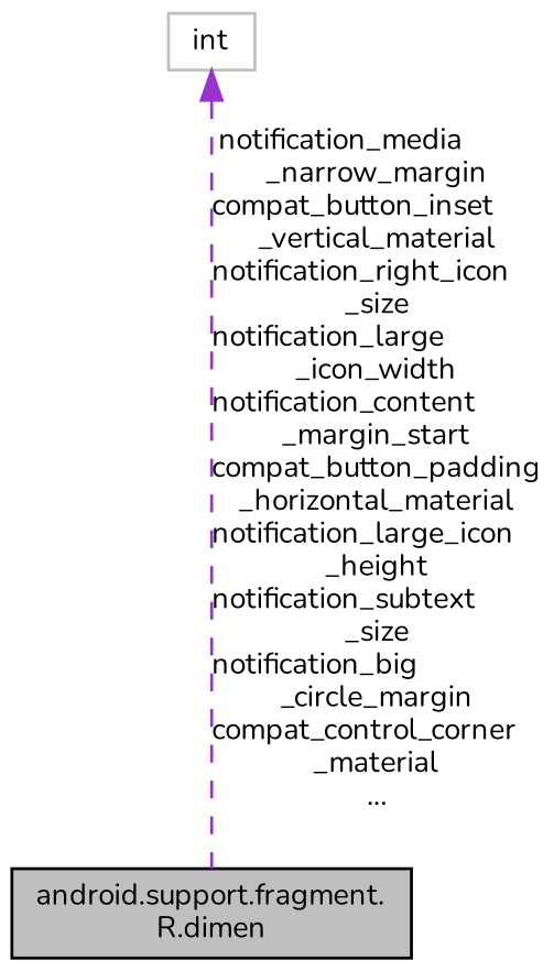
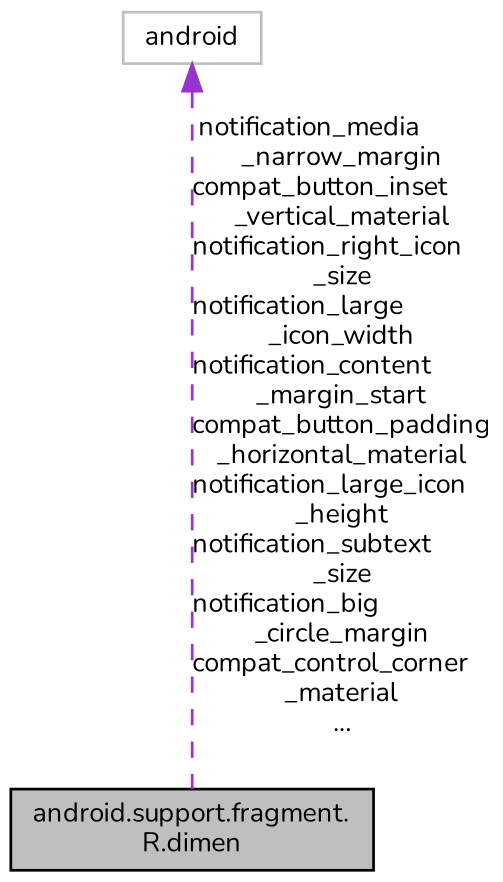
  digraph {
    fontname=Nunito
    node [fontname=Nunito fontsize=10 shape=record style=filled]
    n1 [color=black fillcolor=grey75 fontcolor=black height=0.2 label="android.support.fragment.\lR.dimen" width=0.4]
-   n2 [color=grey75 fillcolor=white height=0.2 label=int width=0.4]
+   n2 [color=grey75 fillcolor=white height=0.2 label=android width=0.4]
    n2 -> n1 [color=darkorchid3 dir=back fontname=Nunito fontsize=10 label=" notification_media\l_narrow_margin\ncompat_button_inset\l_vertical_material\nnotification_right_icon\l_size\nnotification_large\l_icon_width\nnotification_content\l_margin_start\ncompat_button_padding\l_horizontal_material\nnotification_large_icon\l_height\nnotification_subtext\l_size\nnotification_big\l_circle_margin\ncompat_control_corner\l_material\n..." labelfontname=Helvetica labelfontsize=10 style=dashed]
  }
